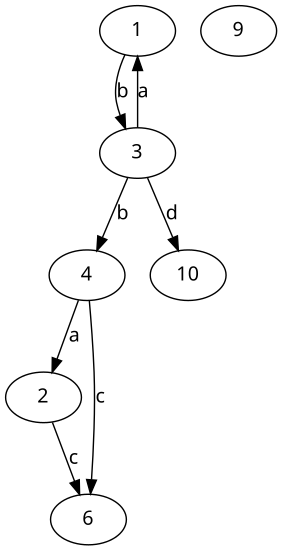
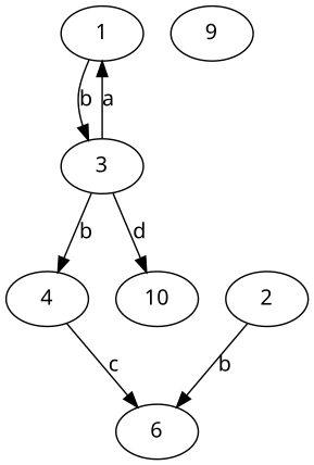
  strict digraph {
    fontname="Noto Sans"
    node [fontname="Noto Sans"]
    edge [fontname="Noto Sans"]
    1
    3
    4
    10
    2
    6
    n7 [label=9]
    1 -> 3 [label=b]
    3 -> 1 [label=a]
    3 -> 4 [label=b]
    3 -> 10 [label=d]
-   4 -> 2 [label=a]
    4 -> 6 [label=c]
-   2 -> 6 [label=c]
+   2 -> 6 [label=b]
  }
